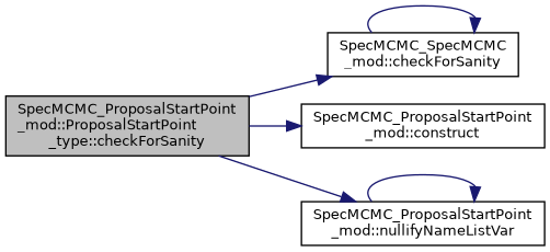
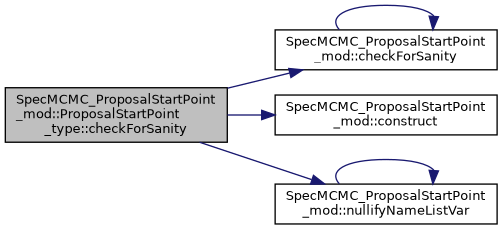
  digraph {
    rankdir=LR
    node [color=black fillcolor=white fontname=Helvetica fontsize=10 shape=record style=filled]
    edge [color=midnightblue fontname=Helvetica fontsize=10 labelfontname=Helvetica labelfontsize=10 style=solid]
    n1 [fillcolor=grey75 fontcolor=black height=0.2 label="SpecMCMC_ProposalStartPoint\l_mod::ProposalStartPoint\l_type::checkForSanity" width=0.4]
-   n2 [height=0.2 label="SpecMCMC_SpecMCMC\l_mod::checkForSanity" width=0.4]
+   n2 [height=0.2 label="SpecMCMC_ProposalStartPoint\l_mod::checkForSanity" width=0.4]
    n3 [height=0.2 label="SpecMCMC_ProposalStartPoint\l_mod::construct" width=0.4]
    n4 [height=0.2 label="SpecMCMC_ProposalStartPoint\l_mod::nullifyNameListVar" width=0.4]
    n1 -> n2
    n1 -> n3
    n1 -> n4
    n2 -> n2
    n4 -> n4
  }
